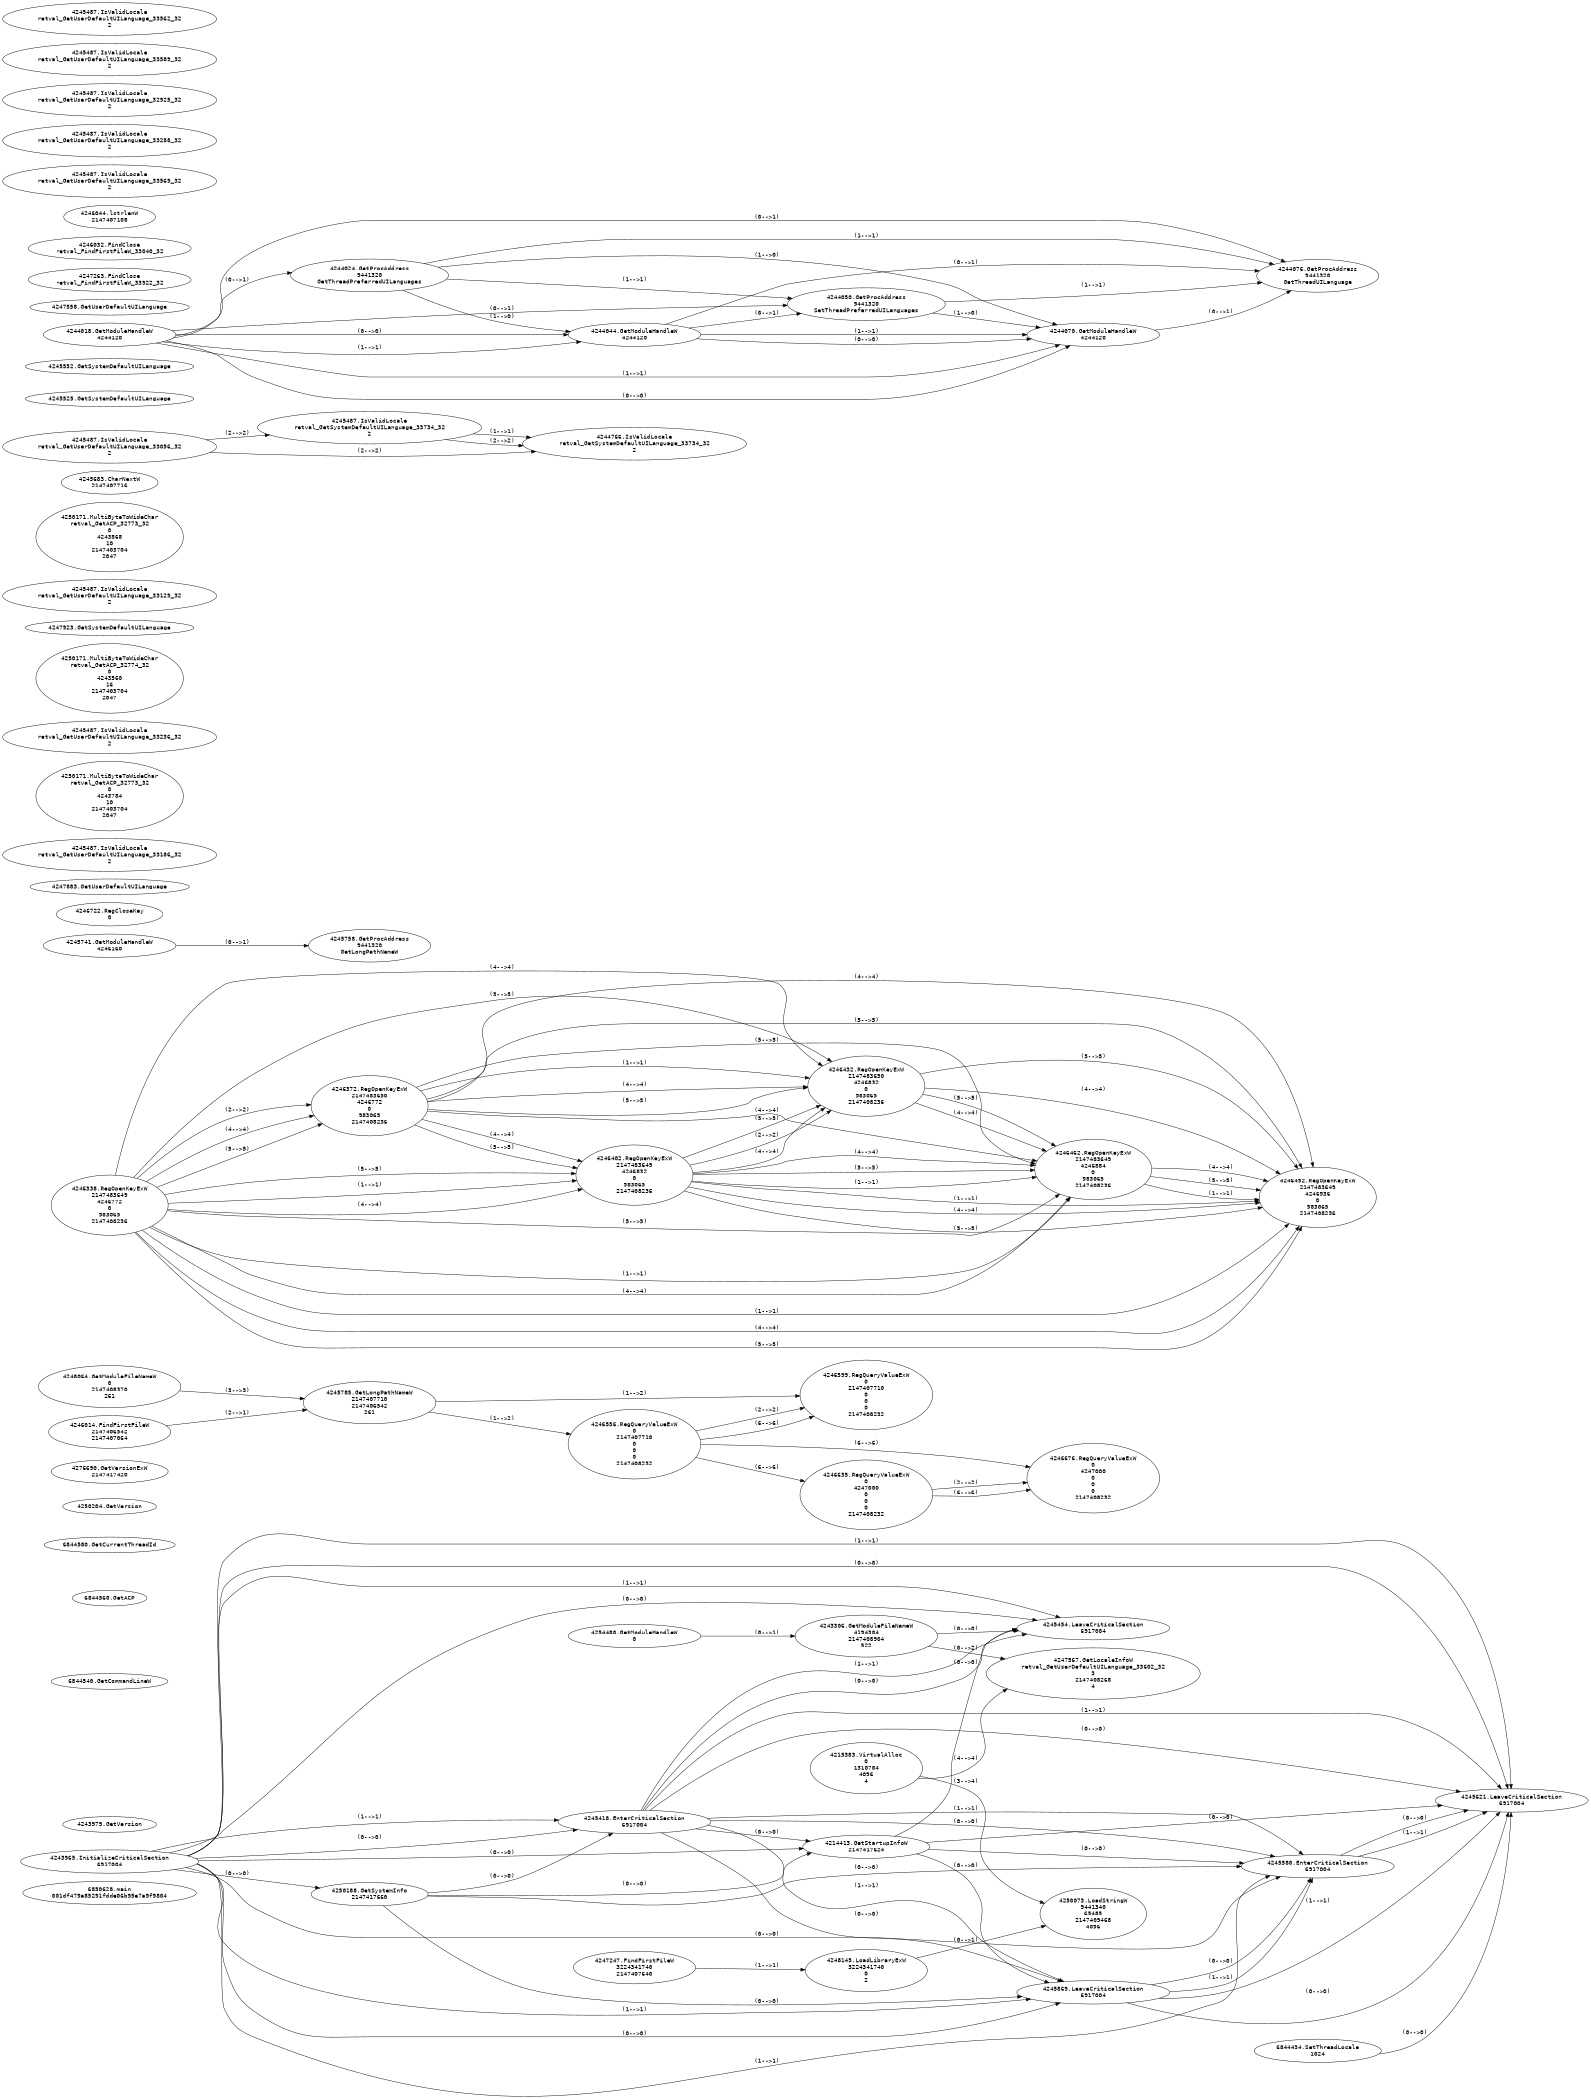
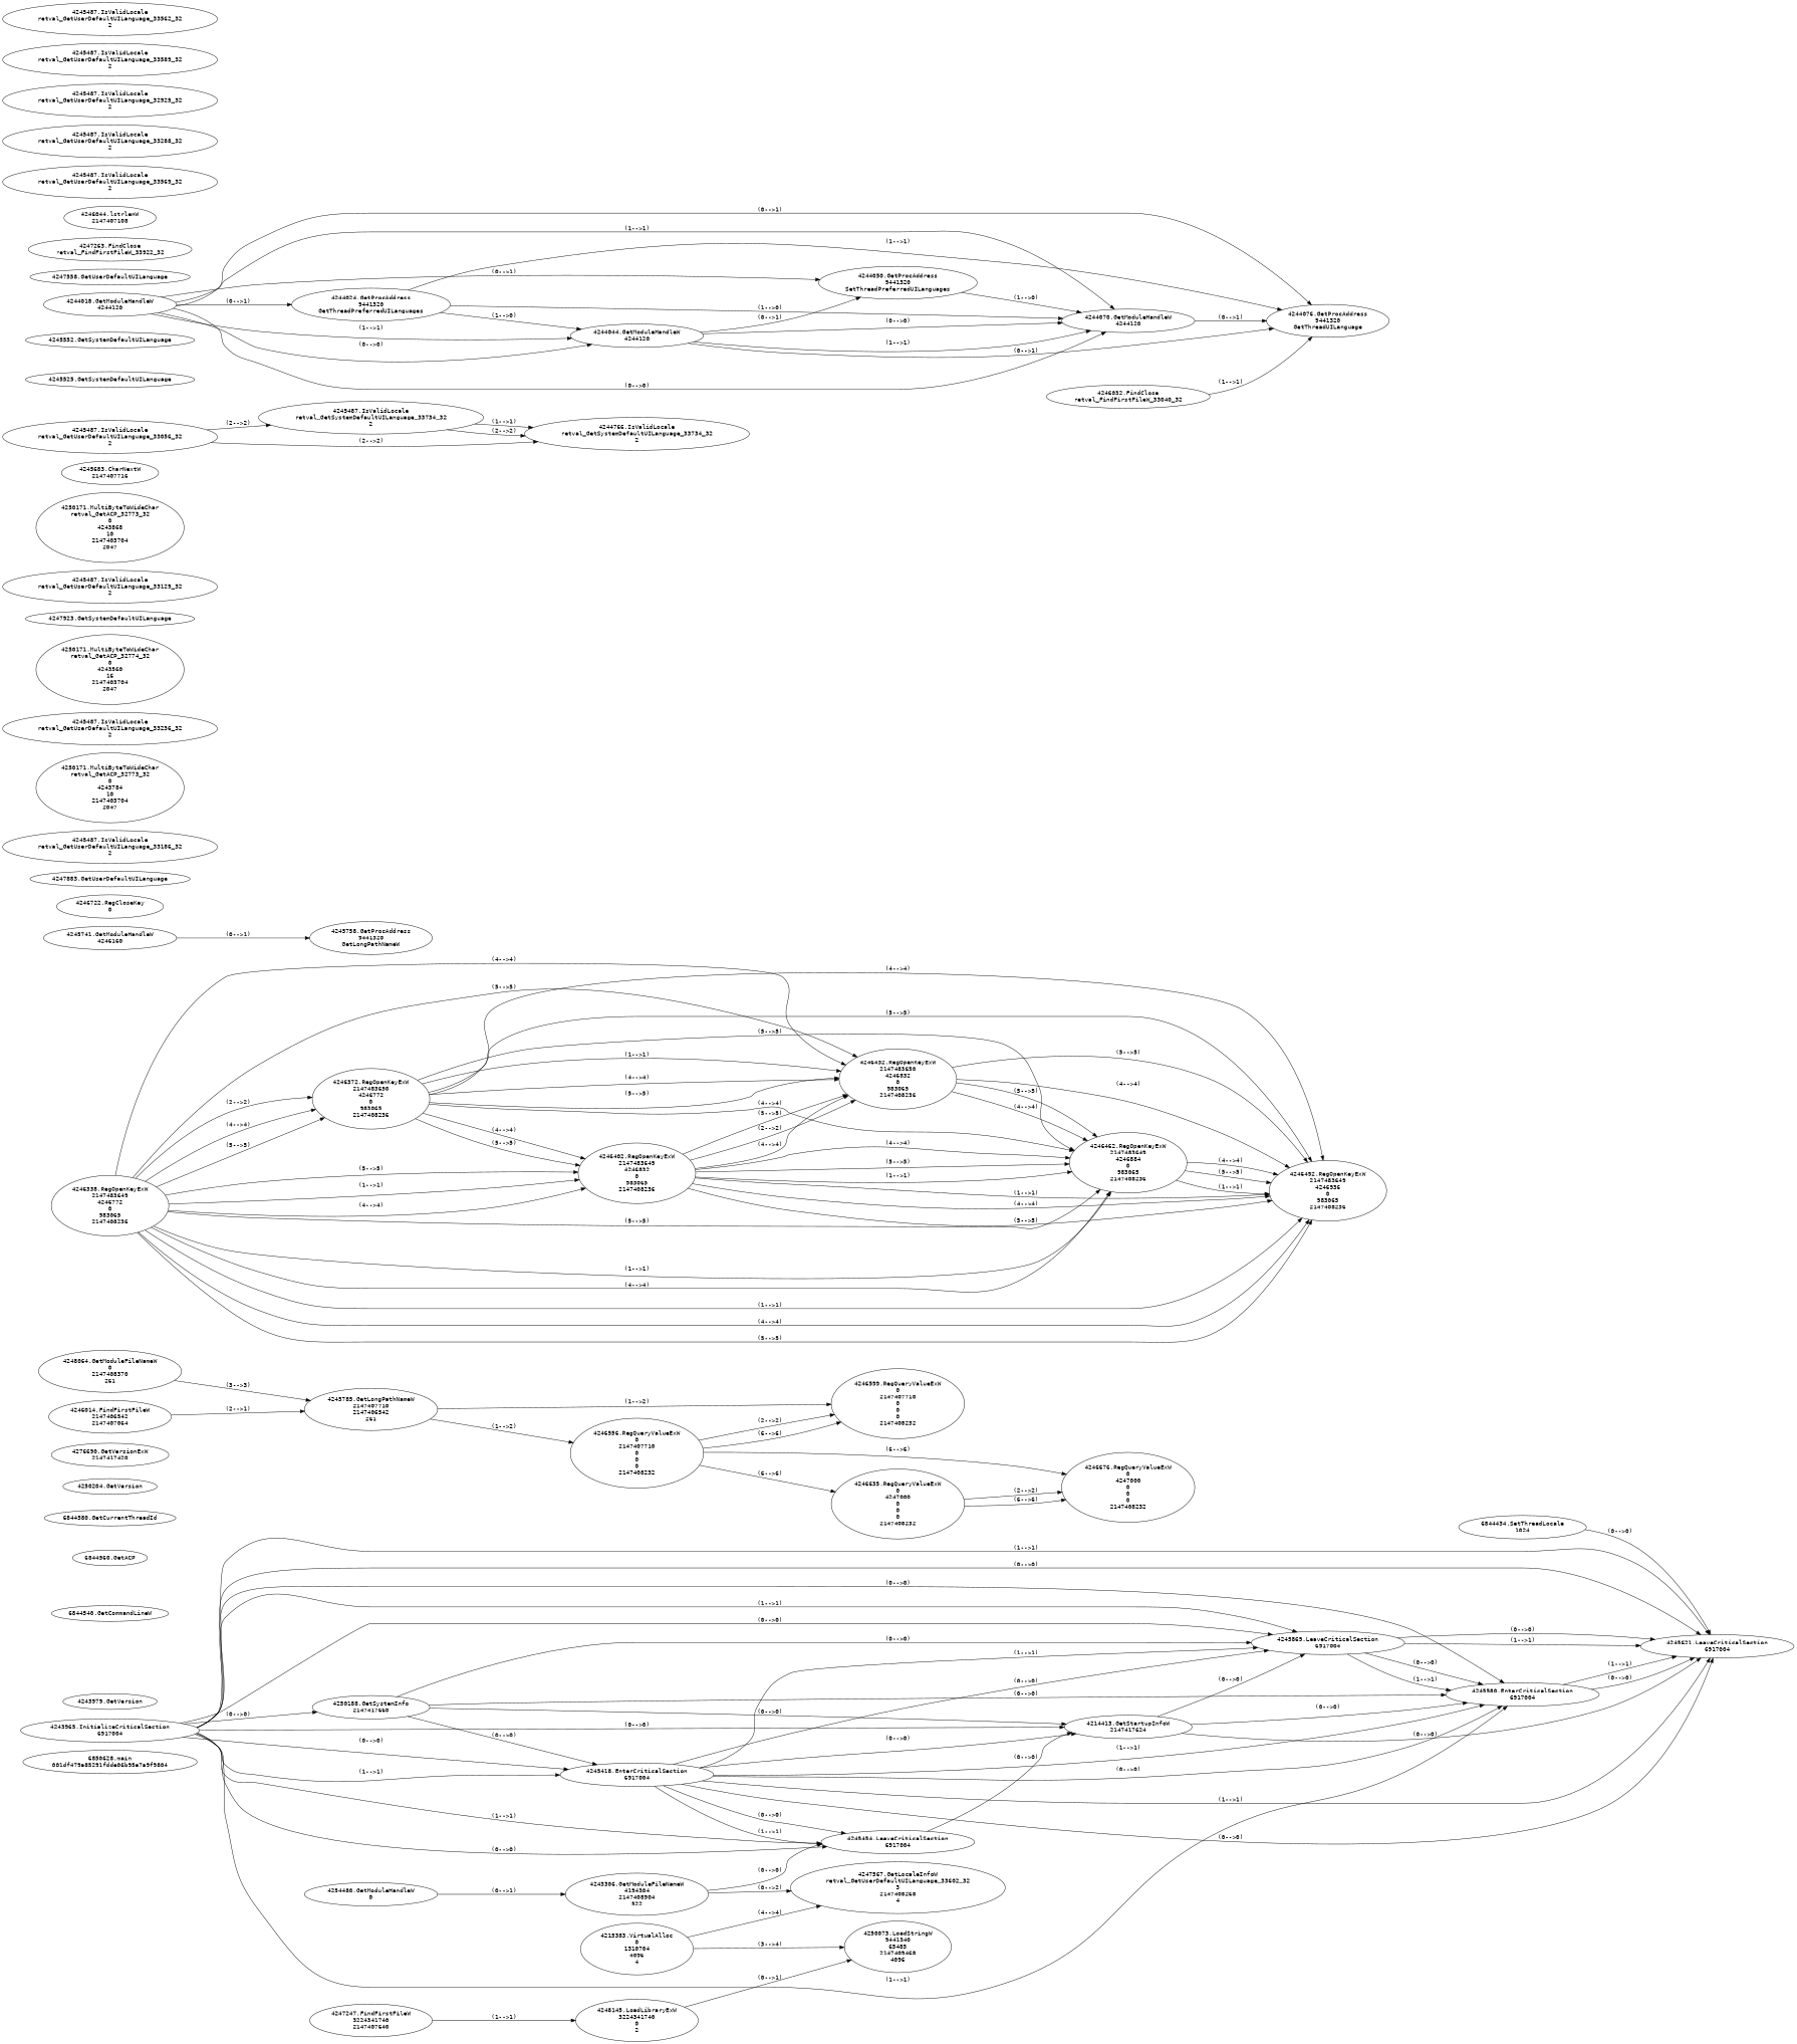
  digraph {
    fontname="DejaVu Sans Mono"
    rankdir=LR
    node [fontname="DejaVu Sans Mono"]
    edge [fontname="DejaVu Sans Mono"]
    n1 [label="6850628.main\n001df479a85291fdde06b95e7a9f9804"]
    n2 [label="4254480.GetModuleHandleW\n0"]
    n3 [label="4243306.GetModuleFileNameW\n4194304\n2147408904\n522"]
    n4 [label="4245454.LeaveCriticalSection\n6917004"]
    n5 [label="4247567.GetLocaleInfoW\nretval_GetUserDefaultUILanguage_33602_32\n3\n2147408268\n4"]
    n6 [label="6844434.SetThreadLocale\n1024"]
    n7 [label="4245621.LeaveCriticalSection\n6917004"]
    n8 [label="4243965.InitializeCriticalSection\n6917004"]
    n9 [label="4250188.GetSystemInfo\n2147417660"]
    n10 [label="4214413.GetStartupInfoW\n2147417624"]
    n11 [label="4245418.EnterCriticalSection\n6917004"]
    n12 [label="4245869.LeaveCriticalSection\n6917004"]
    n13 [label="4245580.EnterCriticalSection\n6917004"]
    n14 [label="4243979.GetVersion\n"]
    n15 [label="6844540.GetCommandLineW\n"]
    n16 [label="6844560.GetACP\n"]
    n17 [label="6844580.GetCurrentThreadId\n"]
    n18 [label="4250204.GetVersion\n"]
    n19 [label="4276690.GetVersionExW\n2147417420"]
    n20 [label="4248064.GetModuleFileNameW\n0\n2147408370\n261"]
    n21 [label="4245785.GetLongPathNameW\n2147407710\n2147406542\n261"]
    n22 [label="4246556.RegQueryValueExW\n0\n2147407710\n0\n0\n0\n2147408232"]
    n23 [label="4246599.RegQueryValueExW\n0\n2147407710\n0\n0\n0\n2147408232"]
    n24 [label="4215383.VirtualAlloc\n0\n1310704\n4096\n4"]
    n25 [label="4250073.LoadStringW\n9441340\n65485\n2147409468\n4096"]
    n26 [label="4246338.RegOpenKeyExW\n2147483649\n4246772\n0\n983065\n2147408236"]
    n27 [label="4246372.RegOpenKeyExW\n2147483650\n4246772\n0\n983065\n2147408236"]
    n28 [label="4246402.RegOpenKeyExW\n2147483649\n4246832\n0\n983065\n2147408236"]
    n29 [label="4246432.RegOpenKeyExW\n2147483650\n4246832\n0\n983065\n2147408236"]
    n30 [label="4246462.RegOpenKeyExW\n2147483649\n4246884\n0\n983065\n2147408236"]
    n31 [label="4246492.RegOpenKeyExW\n2147483649\n4246936\n0\n983065\n2147408236"]
    n32 [label="4245741.GetModuleHandleW\n4246160"]
    n33 [label="4245758.GetProcAddress\n9441320\nGetLongPathNameW"]
    n34 [label="4246635.RegQueryValueExW\n0\n4247000\n0\n0\n0\n2147408232"]
    n35 [label="4246676.RegQueryValueExW\n0\n4247000\n0\n0\n0\n2147408232"]
    n36 [label="4246014.FindFirstFileW\n2147406542\n2147407064"]
    n37 [label="4246722.RegCloseKey\n0"]
    n38 [label="4247883.GetUserDefaultUILanguage\n"]
    n39 [label="4245487.IsValidLocale\nretval_GetUserDefaultUILanguage_33186_32\n2"]
    n40 [label="4250171.MultiByteToWideChar\nretval_GetACP_32773_32\n0\n4243784\n10\n2147403704\n2047"]
    n41 [label="4245487.IsValidLocale\nretval_GetUserDefaultUILanguage_33236_32\n2"]
    n42 [label="4250171.MultiByteToWideChar\nretval_GetACP_32774_32\n0\n4243560\n16\n2147403704\n2047"]
    n43 [label="4247923.GetSystemDefaultUILanguage\n"]
    n44 [label="4245487.IsValidLocale\nretval_GetUserDefaultUILanguage_33129_32\n2"]
    n45 [label="4250171.MultiByteToWideChar\nretval_GetACP_32773_32\n0\n4243868\n10\n2147403704\n2047"]
    n46 [label="4245683.CharNextW\n2147407716"]
    n47 [label="4245487.IsValidLocale\nretval_GetUserDefaultUILanguage_33056_32\n2"]
    n48 [label="4245487.IsValidLocale\nretval_GetSystemDefaultUILanguage_33734_32\n2"]
    n49 [label="4244766.IsValidLocale\nretval_GetSystemDefaultUILanguage_33734_32\n2"]
    n50 [label="4245525.GetSystemDefaultUILanguage\n"]
    n51 [label="4245552.GetSystemDefaultUILanguage\n"]
    n52 [label="4244018.GetModuleHandleW\n4244120"]
    n53 [label="4244024.GetProcAddress\n9441320\nGetThreadPreferredUILanguages"]
    n54 [label="4244044.GetModuleHandleW\n4244120"]
    n55 [label="4244050.GetProcAddress\n9441320\nSetThreadPreferredUILanguages"]
    n56 [label="4244070.GetModuleHandleW\n4244120"]
    n57 [label="4244076.GetProcAddress\n9441320\nGetThreadUILanguage"]
    n58 [label="4247558.GetUserDefaultUILanguage\n"]
    n59 [label="4247247.FindFirstFileW\n3224341740\n2147407640"]
    n60 [label="4248145.LoadLibraryExW\n3224341740\n0\n2"]
    n61 [label="4247263.FindClose\nretval_FindFirstFileW_33922_32"]
    n62 [label="4246032.FindClose\nretval_FindFirstFileW_33040_32"]
    n63 [label="4246044.lstrlenW\n2147407108"]
    n64 [label="4245487.IsValidLocale\nretval_GetUserDefaultUILanguage_33569_32\n2"]
    n65 [label="4245487.IsValidLocale\nretval_GetUserDefaultUILanguage_33288_32\n2"]
    n66 [label="4245487.IsValidLocale\nretval_GetUserDefaultUILanguage_32925_32\n2"]
    n67 [label="4245487.IsValidLocale\nretval_GetUserDefaultUILanguage_33589_32\n2"]
    n68 [label="4245487.IsValidLocale\nretval_GetUserDefaultUILanguage_33562_32\n2"]
    n2 -> n3 [label="(0-->1)"]
    n3 -> n4 [label="(0-->0)"]
    n3 -> n5 [label="(0-->2)"]
    n6 -> n7 [label="(0-->0)"]
    n8 -> n4 [label="(1-->1)"]
    n8 -> n4 [label="(0-->0)"]
    n8 -> n7 [label="(1-->1)"]
    n8 -> n7 [label="(0-->0)"]
    n8 -> n9 [label="(0-->0)"]
    n8 -> n10 [label="(0-->0)"]
    n8 -> n11 [label="(1-->1)"]
    n8 -> n11 [label="(0-->0)"]
    n8 -> n12 [label="(1-->1)"]
    n8 -> n12 [label="(0-->0)"]
    n8 -> n13 [label="(1-->1)"]
    n8 -> n13 [label="(0-->0)"]
    n9 -> n10 [label="(0-->0)"]
    n9 -> n11 [label="(0-->0)"]
    n9 -> n12 [label="(0-->0)"]
    n9 -> n13 [label="(0-->0)"]
-   n10 -> n4 [label="(0-->0)"]
+   n4 -> n10 [label="(0-->0)"]
    n10 -> n7 [label="(0-->0)"]
    n10 -> n12 [label="(0-->0)"]
    n10 -> n13 [label="(0-->0)"]
    n11 -> n4 [label="(1-->1)"]
    n11 -> n4 [label="(0-->0)"]
    n11 -> n7 [label="(1-->1)"]
    n11 -> n7 [label="(0-->0)"]
    n11 -> n10 [label="(0-->0)"]
    n11 -> n12 [label="(1-->1)"]
    n11 -> n12 [label="(0-->0)"]
    n11 -> n13 [label="(1-->1)"]
    n11 -> n13 [label="(0-->0)"]
    n12 -> n7 [label="(1-->1)"]
    n12 -> n7 [label="(0-->0)"]
    n12 -> n13 [label="(1-->1)"]
    n12 -> n13 [label="(0-->0)"]
    n13 -> n7 [label="(1-->1)"]
    n13 -> n7 [label="(0-->0)"]
    n20 -> n21 [label="(3-->3)"]
    n21 -> n22 [label="(1-->2)"]
    n21 -> n23 [label="(1-->2)"]
    n22 -> n23 [label="(2-->2)"]
    n22 -> n23 [label="(6-->6)"]
    n22 -> n34 [label="(6-->6)"]
    n22 -> n35 [label="(6-->6)"]
    n24 -> n5 [label="(4-->4)"]
    n24 -> n25 [label="(3-->4)"]
    n26 -> n27 [label="(2-->2)"]
    n26 -> n27 [label="(4-->4)"]
    n26 -> n27 [label="(5-->5)"]
    n26 -> n28 [label="(1-->1)"]
    n26 -> n28 [label="(4-->4)"]
    n26 -> n28 [label="(5-->5)"]
    n26 -> n29 [label="(4-->4)"]
    n26 -> n29 [label="(5-->5)"]
    n26 -> n30 [label="(1-->1)"]
    n26 -> n30 [label="(4-->4)"]
    n26 -> n30 [label="(5-->5)"]
    n26 -> n31 [label="(1-->1)"]
    n26 -> n31 [label="(4-->4)"]
    n26 -> n31 [label="(5-->5)"]
    n27 -> n28 [label="(4-->4)"]
    n27 -> n28 [label="(5-->5)"]
    n27 -> n29 [label="(1-->1)"]
    n27 -> n29 [label="(4-->4)"]
    n27 -> n29 [label="(5-->5)"]
    n27 -> n30 [label="(4-->4)"]
    n27 -> n30 [label="(5-->5)"]
    n27 -> n31 [label="(4-->4)"]
    n27 -> n31 [label="(5-->5)"]
    n28 -> n29 [label="(2-->2)"]
    n28 -> n29 [label="(4-->4)"]
    n28 -> n29 [label="(5-->5)"]
    n28 -> n30 [label="(1-->1)"]
    n28 -> n30 [label="(4-->4)"]
    n28 -> n30 [label="(5-->5)"]
    n28 -> n31 [label="(1-->1)"]
    n28 -> n31 [label="(4-->4)"]
    n28 -> n31 [label="(5-->5)"]
    n29 -> n30 [label="(4-->4)"]
    n29 -> n30 [label="(5-->5)"]
    n29 -> n31 [label="(4-->4)"]
    n29 -> n31 [label="(5-->5)"]
    n30 -> n31 [label="(1-->1)"]
    n30 -> n31 [label="(4-->4)"]
    n30 -> n31 [label="(5-->5)"]
    n32 -> n33 [label="(0-->1)"]
    n34 -> n35 [label="(2-->2)"]
    n34 -> n35 [label="(6-->6)"]
    n36 -> n21 [label="(2-->1)"]
    n47 -> n48 [label="(2-->2)"]
    n47 -> n49 [label="(2-->2)"]
    n48 -> n49 [label="(1-->1)"]
    n48 -> n49 [label="(2-->2)"]
    n52 -> n53 [label="(0-->1)"]
    n52 -> n54 [label="(1-->1)"]
    n52 -> n54 [label="(0-->0)"]
    n52 -> n55 [label="(0-->1)"]
    n52 -> n56 [label="(1-->1)"]
    n52 -> n56 [label="(0-->0)"]
    n52 -> n57 [label="(0-->1)"]
    n53 -> n54 [label="(1-->0)"]
-   n53 -> n55 [label="(1-->1)"]
    n53 -> n56 [label="(1-->0)"]
    n53 -> n57 [label="(1-->1)"]
    n54 -> n55 [label="(0-->1)"]
    n54 -> n56 [label="(1-->1)"]
    n54 -> n56 [label="(0-->0)"]
    n54 -> n57 [label="(0-->1)"]
    n55 -> n56 [label="(1-->0)"]
-   n55 -> n57 [label="(1-->1)"]
+   n62 -> n57 [label="(1-->1)"]
    n56 -> n57 [label="(0-->1)"]
    n59 -> n60 [label="(1-->1)"]
    n60 -> n25 [label="(0-->1)"]
  }
